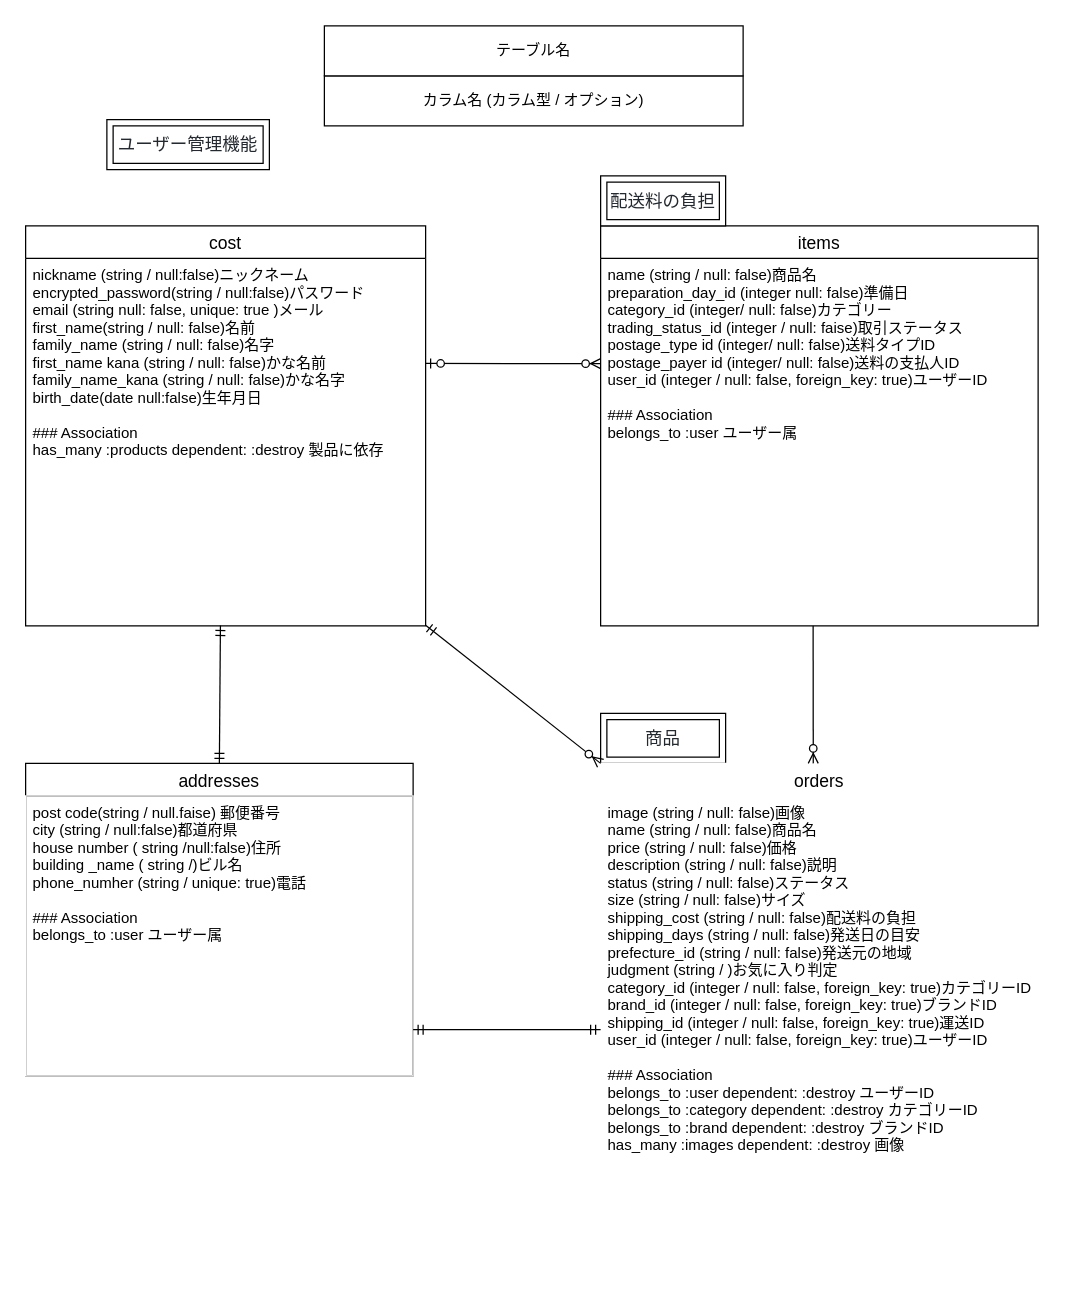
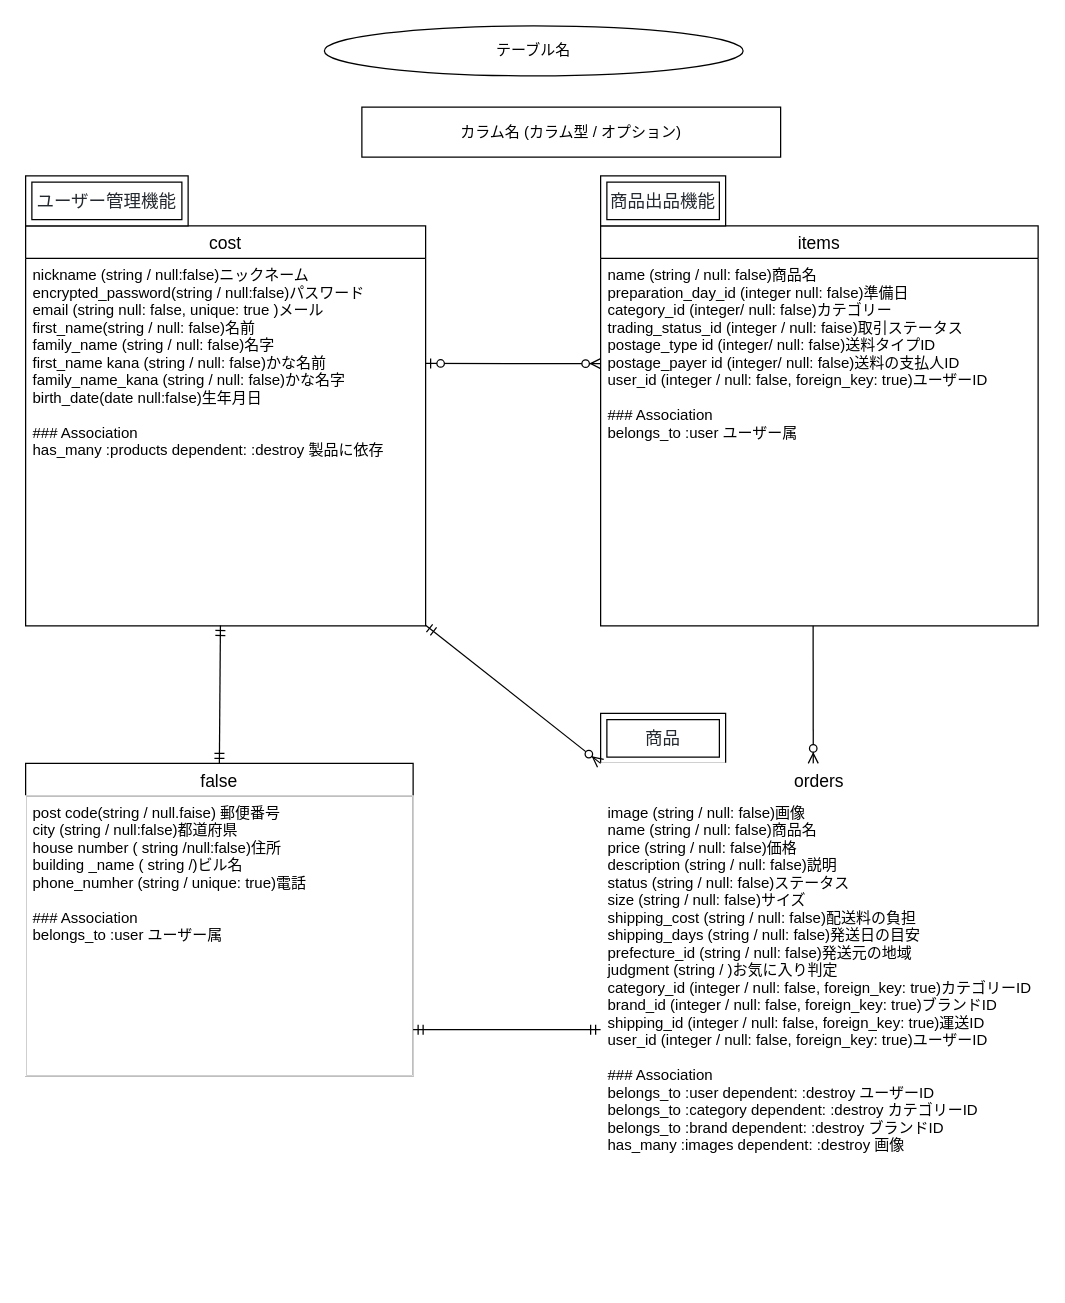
  <mxCell id="0" />
  <mxCell id="1" parent="0" />
  <mxCell id="2" value="cost" style="swimlane;fontStyle=0;childLayout=stackLayout;horizontal=1;startSize=26;horizontalStack=0;resizeParent=1;resizeParentMax=0;resizeLast=0;collapsible=1;marginBottom=0;align=center;fontSize=14;" parent="1" vertex="1"><mxGeometry x="20" y="180" width="320" height="320" as="geometry" /></mxCell>
  <mxCell id="3" value="nickname (string / null:false)ニックネーム&#10;encrypted_pa​​ssword(string / null:false)パスワード&#10;email (string null: false, unique: true )メール&#10;first_name(string / null: false)名前&#10;family_name (string / null: false)名字&#10;first_name kana (string / null: false)かな名前&#10;family_name_kana (string / null: false)かな名字&#10;birth_date(date null:false)生年月日&#10;&#10;### Association&#10;has_many :products dependent: :destroy 製品に依存&#10;" style="text;strokeColor=none;fillColor=none;spacingLeft=4;spacingRight=4;overflow=hidden;rotatable=0;points=[[0,0.5],[1,0.5]];portConstraint=eastwest;fontSize=12;labelBackgroundColor=none;fontColor=default;" parent="2" vertex="1"><mxGeometry y="26" width="320" height="294" as="geometry" /></mxCell>
  <mxCell id="4" value="items" style="swimlane;fontStyle=0;childLayout=stackLayout;horizontal=1;startSize=26;horizontalStack=0;resizeParent=1;resizeParentMax=0;resizeLast=0;collapsible=1;marginBottom=0;align=center;fontSize=14;" parent="1" vertex="1"><mxGeometry x="480" y="180" width="350" height="320" as="geometry" /></mxCell>
  <mxCell id="5" value="name (string / null: false)商品名&#10;preparation_day_id (integer null: false)準備日&#10;category_id (integer/ null: false)カテゴリー&#10;trading_status_id (integer / null: faise)取引ステータス&#10;postage_type id (integer/ null: false)送料タイプID&#10;postage_payer id (integer/ null: false)送料の支払人ID&#10;user_id (integer / null: false, foreign_key: true)ユーザーID&#10;&#10;### Association&#10;belongs_to :user ユーザー属" style="text;strokeColor=none;fillColor=none;spacingLeft=4;spacingRight=4;overflow=hidden;rotatable=0;points=[[0,0.5],[1,0.5]];portConstraint=eastwest;fontSize=12;" parent="4" vertex="1"><mxGeometry y="26" width="350" height="294" as="geometry" /></mxCell>
  <mxCell id="6" value="" style="fontSize=12;html=1;endArrow=ERzeroToMany;startArrow=ERzeroToOne;exitX=1;exitY=0.286;exitDx=0;exitDy=0;exitPerimeter=0;" edge="1" parent="1" source="3"><mxGeometry width="100" height="100" relative="1" as="geometry"><mxPoint x="370" y="290" as="sourcePoint" /><mxPoint x="480" y="290.21" as="targetPoint" /><Array as="points"><mxPoint x="480" y="290.21" /></Array></mxGeometry></mxCell>
- <mxCell id="7" value="&lt;span style=&quot;color: rgb(36, 41, 47); font-family: -apple-system, &amp;quot;system-ui&amp;quot;, &amp;quot;Segoe UI&amp;quot;, &amp;quot;Noto Sans&amp;quot;, Helvetica, Arial, sans-serif, &amp;quot;Apple Color Emoji&amp;quot;, &amp;quot;Segoe UI Emoji&amp;quot;; font-size: 14px; text-align: left; background-color: rgb(255, 255, 255);&quot;&gt;ユーザー管理機能&lt;/span&gt;" style="shape=ext;margin=3;double=1;whiteSpace=wrap;html=1;align=center;labelBackgroundColor=none;fontColor=default;" vertex="1" parent="1"><mxGeometry x="85" y="95" width="130" height="40" as="geometry" /></mxCell>
- <mxCell id="8" value="&lt;span style=&quot;color: rgb(36, 41, 47); font-family: -apple-system, &amp;quot;system-ui&amp;quot;, &amp;quot;Segoe UI&amp;quot;, &amp;quot;Noto Sans&amp;quot;, Helvetica, Arial, sans-serif, &amp;quot;Apple Color Emoji&amp;quot;, &amp;quot;Segoe UI Emoji&amp;quot;; font-size: 14px; text-align: left; background-color: rgb(255, 255, 255);&quot;&gt;配送料の負担&lt;br&gt;&lt;/span&gt;" style="shape=ext;margin=3;double=1;whiteSpace=wrap;html=1;align=center;labelBackgroundColor=none;fontColor=default;" vertex="1" parent="1"><mxGeometry x="480" y="140" width="100" height="40" as="geometry" /></mxCell>
- <mxCell id="9" value="カラム名 (カラム型 / オプション)" style="whiteSpace=wrap;html=1;align=center;labelBackgroundColor=none;fontColor=default;" vertex="1" parent="1"><mxGeometry x="259" y="60" width="335" height="40" as="geometry" /></mxCell>
- <mxCell id="10" value="テーブル名" style="whiteSpace=wrap;html=1;align=center;labelBackgroundColor=none;fontColor=default;" vertex="1" parent="1"><mxGeometry x="259" width="335" height="40" as="geometry" y="20" /></mxCell>
+ <mxCell id="7" value="&lt;span style=&quot;color: rgb(36, 41, 47); font-family: -apple-system, &amp;quot;system-ui&amp;quot;, &amp;quot;Segoe UI&amp;quot;, &amp;quot;Noto Sans&amp;quot;, Helvetica, Arial, sans-serif, &amp;quot;Apple Color Emoji&amp;quot;, &amp;quot;Segoe UI Emoji&amp;quot;; font-size: 14px; text-align: left; background-color: rgb(255, 255, 255);&quot;&gt;ユーザー管理機能&lt;/span&gt;" style="shape=ext;margin=3;double=1;whiteSpace=wrap;html=1;align=center;labelBackgroundColor=none;fontColor=default;" vertex="1" parent="1"><mxGeometry x="20" y="140" width="130" height="40" as="geometry" /></mxCell>
+ <mxCell id="8" value="&lt;span style=&quot;color: rgb(36, 41, 47); font-family: -apple-system, &amp;quot;system-ui&amp;quot;, &amp;quot;Segoe UI&amp;quot;, &amp;quot;Noto Sans&amp;quot;, Helvetica, Arial, sans-serif, &amp;quot;Apple Color Emoji&amp;quot;, &amp;quot;Segoe UI Emoji&amp;quot;; font-size: 14px; text-align: left; background-color: rgb(255, 255, 255);&quot;&gt;商品出品機能&lt;br&gt;&lt;/span&gt;" style="shape=ext;margin=3;double=1;whiteSpace=wrap;html=1;align=center;labelBackgroundColor=none;fontColor=default;" vertex="1" parent="1"><mxGeometry x="480" y="140" width="100" height="40" as="geometry" /></mxCell>
+ <mxCell id="9" value="カラム名 (カラム型 / オプション)" style="whiteSpace=wrap;html=1;align=center;labelBackgroundColor=none;fontColor=default;" vertex="1" parent="1"><mxGeometry x="289" y="85" width="335" height="40" as="geometry" /></mxCell>
+ <mxCell id="10" value="テーブル名" style="ellipse;whiteSpace=wrap;html=1;align=center;labelBackgroundColor=none;fontColor=default;" vertex="1" parent="1"><mxGeometry x="259" width="335" height="40" as="geometry" y="20" /></mxCell>
  <mxCell id="11" value="&lt;span style=&quot;color: rgb(36, 41, 47); font-family: -apple-system, &amp;quot;system-ui&amp;quot;, &amp;quot;Segoe UI&amp;quot;, &amp;quot;Noto Sans&amp;quot;, Helvetica, Arial, sans-serif, &amp;quot;Apple Color Emoji&amp;quot;, &amp;quot;Segoe UI Emoji&amp;quot;; font-size: 14px; text-align: left; background-color: rgb(255, 255, 255);&quot;&gt;商品&lt;/span&gt;" style="shape=ext;margin=3;double=1;whiteSpace=wrap;html=1;align=center;labelBackgroundColor=none;fontColor=default;" vertex="1" parent="1"><mxGeometry x="480" y="570" width="100" height="40" as="geometry" /></mxCell>
- <mxCell id="12" value="addresses" style="swimlane;fontStyle=0;childLayout=stackLayout;horizontal=1;startSize=26;horizontalStack=0;resizeParent=1;resizeParentMax=0;resizeLast=0;collapsible=1;marginBottom=0;align=center;fontSize=14;labelBackgroundColor=none;fontColor=default;" vertex="1" parent="1"><mxGeometry x="20" y="610" width="310" height="250" as="geometry" /></mxCell>
+ <mxCell id="12" value="false" style="swimlane;fontStyle=0;childLayout=stackLayout;horizontal=1;startSize=26;horizontalStack=0;resizeParent=1;resizeParentMax=0;resizeLast=0;collapsible=1;marginBottom=0;align=center;fontSize=14;labelBackgroundColor=none;fontColor=default;" vertex="1" parent="1"><mxGeometry x="20" y="610" width="310" height="250" as="geometry" /></mxCell>
  <mxCell id="13" value="post code(string / null.faise) 郵便番号&#10;city (string / null:false)都道府県&#10;house number ( string /null:false)住所&#10;building _name ( string /)ビル名&#10;phone_numher (string / unique: true)電話&#10;&#10;### Association&#10;belongs_to :user ユーザー属" style="text;strokeColor=#FFFFFF;fillColor=none;spacingLeft=4;spacingRight=4;overflow=hidden;rotatable=0;points=[[0,0.5],[1,0.5]];portConstraint=eastwest;fontSize=12;labelBackgroundColor=none;fontColor=default;" vertex="1" parent="12"><mxGeometry y="26" width="310" height="224" as="geometry" /></mxCell>
  <mxCell id="14" value="" style="fontSize=12;html=1;endArrow=ERmandOne;startArrow=ERmandOne;rounded=1;strokeColor=default;fontColor=default;exitX=0.5;exitY=0;exitDx=0;exitDy=0;entryX=0.487;entryY=0.999;entryDx=0;entryDy=0;entryPerimeter=0;" edge="1" parent="1" source="12" target="3"><mxGeometry width="100" height="100" relative="1" as="geometry"><mxPoint x="175" y="600" as="sourcePoint" /><mxPoint x="174.52" y="499" as="targetPoint" /></mxGeometry></mxCell>
  <mxCell id="15" value="orders" style="swimlane;fontStyle=0;childLayout=stackLayout;horizontal=1;startSize=26;horizontalStack=0;resizeParent=1;resizeParentMax=0;resizeLast=0;collapsible=1;marginBottom=0;align=center;fontSize=14;labelBackgroundColor=none;strokeColor=#FFFFFF;fontColor=default;" vertex="1" parent="1"><mxGeometry x="480" y="610" width="350" height="410" as="geometry" /></mxCell>
  <mxCell id="16" value="image (string / null: false)画像&#10;name (string / null: false)商品名&#10;price (string / null: false)価格&#10;description (string / null: false)説明&#10;status (string / null: false)ステータス&#10;size (string / null: false)サイズ&#10;shipping_cost (string / null: false)配送料の負担&#10;shipping_days (string / null: false)発送日の目安&#10;prefecture_id (string / null: false)発送元の地域&#10;judgment (string / )お気に入り判定&#10;category_id (integer / null: false, foreign_key: true)カテゴリーID&#10;brand_id (integer / null: false, foreign_key: true)ブランドID&#10;shipping_id (integer / null: false, foreign_key: true)運送ID&#10;user_id (integer / null: false, foreign_key: true)ユーザーID&#10;&#10;### Association&#10;belongs_to :user dependent: :destroy ユーザーID&#10;belongs_to :category dependent: :destroy カテゴリーID&#10;belongs_to :brand dependent: :destroy ブランドID&#10;has_many :images dependent: :destroy 画像&#10;" style="text;strokeColor=none;fillColor=none;spacingLeft=4;spacingRight=4;overflow=hidden;rotatable=0;points=[[0,0.5],[1,0.5]];portConstraint=eastwest;fontSize=12;labelBackgroundColor=none;fontColor=default;" vertex="1" parent="15"><mxGeometry y="26" width="350" height="384" as="geometry" /></mxCell>
  <mxCell id="17" value="" style="fontSize=12;html=1;endArrow=ERzeroToMany;endFill=1;rounded=1;strokeColor=default;fontColor=default;entryX=0.486;entryY=0;entryDx=0;entryDy=0;entryPerimeter=0;" edge="1" parent="1" target="15"><mxGeometry width="100" height="100" relative="1" as="geometry"><mxPoint x="650" y="500" as="sourcePoint" /><mxPoint x="650" y="550" as="targetPoint" /></mxGeometry></mxCell>
  <mxCell id="18" value="" style="fontSize=12;html=1;endArrow=ERmandOne;startArrow=ERmandOne;rounded=1;strokeColor=default;fontColor=default;exitX=1;exitY=0.835;exitDx=0;exitDy=0;entryX=0;entryY=0.487;entryDx=0;entryDy=0;entryPerimeter=0;exitPerimeter=0;" edge="1" parent="1" source="13" target="16"><mxGeometry width="100" height="100" relative="1" as="geometry"><mxPoint x="340" y="750" as="sourcePoint" /><mxPoint x="460" y="750" as="targetPoint" /></mxGeometry></mxCell>
  <mxCell id="19" value="" style="fontSize=12;html=1;endArrow=ERzeroToMany;startArrow=ERmandOne;rounded=1;strokeColor=default;fontColor=default;entryX=0;entryY=0;entryDx=0;entryDy=0;exitX=1;exitY=0.998;exitDx=0;exitDy=0;exitPerimeter=0;" edge="1" parent="1" source="3" target="15"><mxGeometry width="100" height="100" relative="1" as="geometry"><mxPoint x="330" y="502" as="sourcePoint" /><mxPoint x="450" y="490" as="targetPoint" /><Array as="points"><mxPoint x="480" y="610" /></Array></mxGeometry></mxCell>
